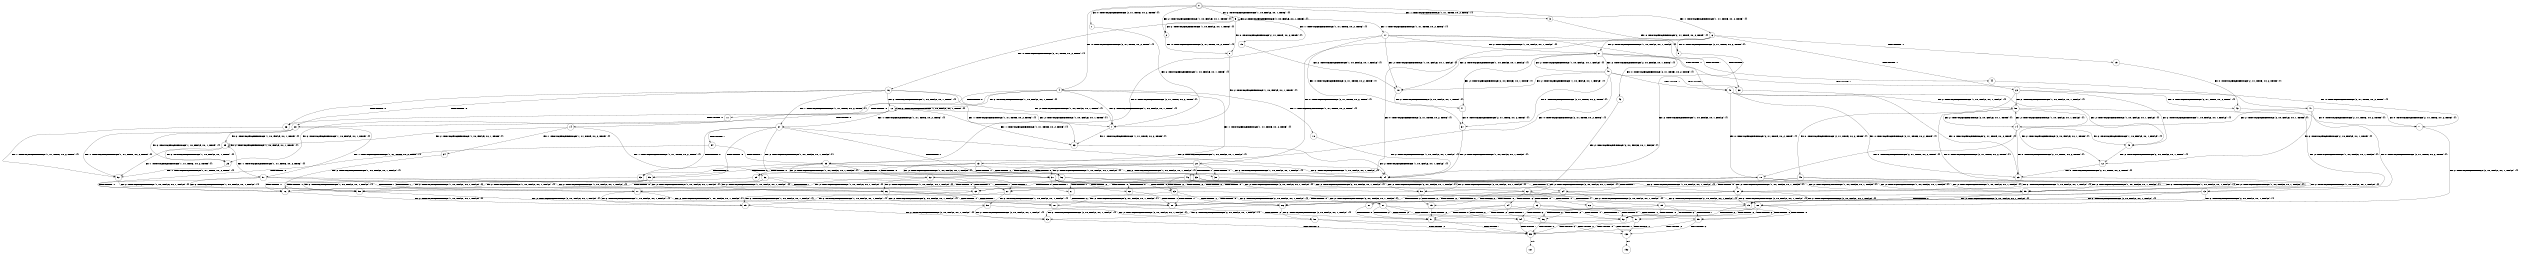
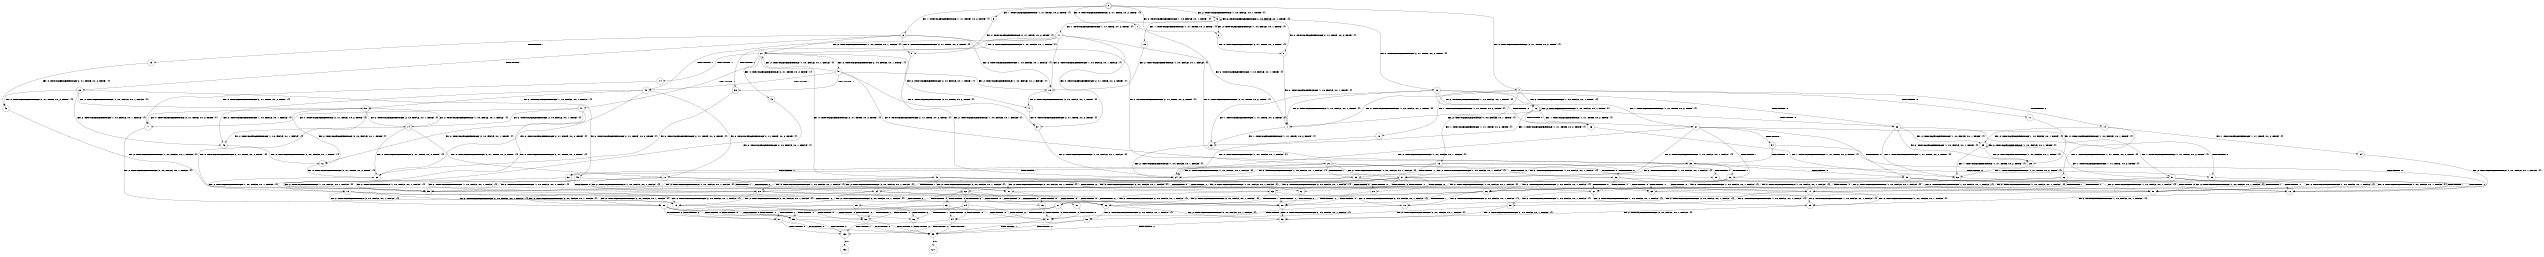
  digraph {
    node [shape=circle]
    0 [peripheries=2]
    1
    2
    3
    4
    5
    6
    7
    8
    9
    10
    11
    12
    13
    14
    15
    16
    17
    18
    19
    20
    21
    22
    23
    24
    25
    26
    27
    28
    29
    30
    31
    32
    33
    34
    35
    36
    37
    38
    39
    40
    41
    42
    43
    44
    45
    46
    47
    48
    49
    50
    51
    52
    53
    54
    55
    56
    57
    58
    59
    60
    61
    62
    63
    64
    65
    66
    67
    68
    69
    70
    71
    72
    73
    74
    75
    76
    77
    78
    79
    80
    81
-   82
    83
    84
    85
    86
    87
    88
    89
    90
    91
    92
    93
    94
    95
    96
    97
    98
    99
    n101 [label=130]
    n102 [label=121]
    n103 [label=152]
    0 -> 1 [label="EX !0 !ATOMIC_EXCH_BRANCH (2, +1, TRUE, +0, 2, TRUE) !{}"]
    0 -> 2 [label="EX !2 !ATOMIC_EXCH_BRANCH (1, +0, FALSE, +0, 1, TRUE) !{}"]
    0 -> 3 [label="EX !1 !ATOMIC_EXCH_BRANCH (1, +1, TRUE, +0, 2, TRUE) !{}"]
    0 -> 4 [label="EX !0 !ATOMIC_EXCH_BRANCH (2, +1, TRUE, +0, 2, TRUE) !{}"]
    0 -> 5 [label="EX !2 !ATOMIC_EXCH_BRANCH (1, +0, FALSE, +0, 1, TRUE) !{}"]
    0 -> 6 [label="EX !1 !ATOMIC_EXCH_BRANCH (1, +1, TRUE, +0, 2, TRUE) !{}"]
    1 -> 7 [label="EX !2 !ATOMIC_EXCH_BRANCH (1, +0, FALSE, +0, 1, TRUE) !{}"]
    2 -> 8 [label="EX !0 !ATOMIC_EXCH_BRANCH (2, +1, TRUE, +0, 2, TRUE) !{}"]
    3 -> 9 [label="EX !0 !ATOMIC_EXCH_BRANCH (2, +1, TRUE, +0, 2, TRUE) !{}"]
    4 -> 7 [label="EX !2 !ATOMIC_EXCH_BRANCH (1, +0, FALSE, +0, 1, TRUE) !{}"]
    4 -> 10 [label="EX !1 !ATOMIC_EXCH_BRANCH (1, +1, TRUE, +0, 2, TRUE) !{}"]
    4 -> 11 [label="TERMINATE !0"]
    4 -> 12 [label="EX !2 !ATOMIC_EXCH_BRANCH (1, +0, FALSE, +0, 1, TRUE) !{}"]
    4 -> 13 [label="EX !1 !ATOMIC_EXCH_BRANCH (1, +1, TRUE, +0, 2, TRUE) !{}"]
    4 -> 14 [label="TERMINATE !0"]
    5 -> 2 [label="EX !2 !ATOMIC_EXCH_BRANCH (1, +0, FALSE, +0, 1, TRUE) !{}"]
    5 -> 5 [label="EX !2 !ATOMIC_EXCH_BRANCH (1, +0, FALSE, +0, 1, TRUE) !{}"]
    5 -> 8 [label="EX !0 !ATOMIC_EXCH_BRANCH (2, +1, TRUE, +0, 2, TRUE) !{}"]
    5 -> 15 [label="EX !1 !ATOMIC_EXCH_BRANCH (1, +1, TRUE, +0, 2, TRUE) !{}"]
    5 -> 16 [label="EX !0 !ATOMIC_EXCH_BRANCH (2, +1, TRUE, +0, 2, TRUE) !{}"]
    5 -> 17 [label="EX !1 !ATOMIC_EXCH_BRANCH (1, +1, TRUE, +0, 2, TRUE) !{}"]
    6 -> 9 [label="EX !0 !ATOMIC_EXCH_BRANCH (2, +1, TRUE, +0, 2, TRUE) !{}"]
    6 -> 18 [label="EX !2 !ATOMIC_EXCH_BRANCH (1, +0, FALSE, +0, 1, FALSE) !{}"]
    6 -> 19 [label="TERMINATE !1"]
    6 -> 20 [label="EX !0 !ATOMIC_EXCH_BRANCH (2, +1, TRUE, +0, 2, TRUE) !{}"]
    6 -> 21 [label="EX !2 !ATOMIC_EXCH_BRANCH (1, +0, FALSE, +0, 1, FALSE) !{}"]
    6 -> 22 [label="TERMINATE !1"]
    7 -> 23 [label="EX !1 !ATOMIC_EXCH_BRANCH (1, +1, TRUE, +0, 2, TRUE) !{}"]
    8 -> 7 [label="EX !2 !ATOMIC_EXCH_BRANCH (1, +0, FALSE, +0, 1, TRUE) !{}"]
    9 -> 24 [label="EX !2 !ATOMIC_EXCH_BRANCH (1, +0, FALSE, +0, 1, FALSE) !{}"]
    10 -> 24 [label="EX !2 !ATOMIC_EXCH_BRANCH (1, +0, FALSE, +0, 1, FALSE) !{}"]
    11 -> 25 [label="EX !2 !ATOMIC_EXCH_BRANCH (1, +0, FALSE, +0, 1, TRUE) !{}"]
    12 -> 7 [label="EX !2 !ATOMIC_EXCH_BRANCH (1, +0, FALSE, +0, 1, TRUE) !{}"]
    12 -> 12 [label="EX !2 !ATOMIC_EXCH_BRANCH (1, +0, FALSE, +0, 1, TRUE) !{}"]
    12 -> 23 [label="EX !1 !ATOMIC_EXCH_BRANCH (1, +1, TRUE, +0, 2, TRUE) !{}"]
    12 -> 26 [label="TERMINATE !0"]
    12 -> 27 [label="EX !1 !ATOMIC_EXCH_BRANCH (1, +1, TRUE, +0, 2, TRUE) !{}"]
    12 -> 28 [label="TERMINATE !0"]
    13 -> 24 [label="EX !2 !ATOMIC_EXCH_BRANCH (1, +0, FALSE, +0, 1, FALSE) !{}"]
-   13 -> 29 [label="TERMINATE !0"]
+   13 -> 29 [label="TERMINATE !4"]
    13 -> 30 [label="TERMINATE !1"]
    13 -> 31 [label="EX !2 !ATOMIC_EXCH_BRANCH (1, +0, FALSE, +0, 1, FALSE) !{}"]
    13 -> 32 [label="TERMINATE !0"]
    13 -> 33 [label="TERMINATE !1"]
    14 -> 34 [label="EX !1 !ATOMIC_EXCH_BRANCH (1, +1, TRUE, +0, 2, TRUE) !{}"]
    14 -> 35 [label="EX !2 !ATOMIC_EXCH_BRANCH (1, +0, FALSE, +0, 1, TRUE) !{}"]
    14 -> 36 [label="EX !1 !ATOMIC_EXCH_BRANCH (1, +1, TRUE, +0, 2, TRUE) !{}"]
    15 -> 18 [label="EX !2 !ATOMIC_EXCH_BRANCH (1, +0, FALSE, +0, 1, FALSE) !{}"]
    16 -> 7 [label="EX !2 !ATOMIC_EXCH_BRANCH (1, +0, FALSE, +0, 1, TRUE) !{}"]
    16 -> 12 [label="EX !2 !ATOMIC_EXCH_BRANCH (1, +0, FALSE, +0, 1, TRUE) !{}"]
    16 -> 23 [label="EX !1 !ATOMIC_EXCH_BRANCH (1, +1, TRUE, +0, 2, TRUE) !{}"]
    16 -> 26 [label="TERMINATE !0"]
    16 -> 27 [label="EX !1 !ATOMIC_EXCH_BRANCH (1, +1, TRUE, +0, 2, TRUE) !{}"]
    16 -> 28 [label="TERMINATE !0"]
    17 -> 18 [label="EX !2 !ATOMIC_EXCH_BRANCH (1, +0, FALSE, +0, 1, FALSE) !{}"]
    17 -> 21 [label="EX !2 !ATOMIC_EXCH_BRANCH (1, +0, FALSE, +0, 1, FALSE) !{}"]
    17 -> 37 [label="EX !0 !ATOMIC_EXCH_BRANCH (2, +1, TRUE, +0, 2, TRUE) !{}"]
    17 -> 38 [label="TERMINATE !1"]
    17 -> 39 [label="EX !0 !ATOMIC_EXCH_BRANCH (2, +1, TRUE, +0, 2, TRUE) !{}"]
    17 -> 40 [label="TERMINATE !1"]
    18 -> 41 [label="EX !2 !ATOMIC_EXCH_BRANCH (2, +0, FALSE, +0, 1, TRUE) !{}"]
    19 -> 42 [label="EX !0 !ATOMIC_EXCH_BRANCH (2, +1, TRUE, +0, 2, TRUE) !{}"]
    20 -> 24 [label="EX !2 !ATOMIC_EXCH_BRANCH (1, +0, FALSE, +0, 1, FALSE) !{}"]
    20 -> 29 [label="TERMINATE !0"]
    20 -> 30 [label="TERMINATE !1"]
    20 -> 31 [label="EX !2 !ATOMIC_EXCH_BRANCH (1, +0, FALSE, +0, 1, FALSE) !{}"]
    20 -> 32 [label="TERMINATE !0"]
    20 -> 33 [label="TERMINATE !1"]
    21 -> 41 [label="EX !2 !ATOMIC_EXCH_BRANCH (2, +0, FALSE, +0, 1, TRUE) !{}"]
    21 -> 43 [label="EX !0 !ATOMIC_EXCH_BRANCH (2, +1, TRUE, +0, 2, TRUE) !{}"]
    21 -> 44 [label="TERMINATE !1"]
    21 -> 45 [label="EX !2 !ATOMIC_EXCH_BRANCH (2, +0, FALSE, +0, 1, TRUE) !{}"]
    21 -> 46 [label="EX !0 !ATOMIC_EXCH_BRANCH (2, +1, TRUE, +0, 2, TRUE) !{}"]
    21 -> 47 [label="TERMINATE !1"]
    22 -> 42 [label="EX !0 !ATOMIC_EXCH_BRANCH (2, +1, TRUE, +0, 2, TRUE) !{}"]
    22 -> 48 [label="EX !2 !ATOMIC_EXCH_BRANCH (1, +0, FALSE, +0, 1, FALSE) !{}"]
    22 -> 49 [label="EX !0 !ATOMIC_EXCH_BRANCH (2, +1, TRUE, +0, 2, TRUE) !{}"]
    22 -> 50 [label="EX !2 !ATOMIC_EXCH_BRANCH (1, +0, FALSE, +0, 1, FALSE) !{}"]
    23 -> 24 [label="EX !2 !ATOMIC_EXCH_BRANCH (1, +0, FALSE, +0, 1, FALSE) !{}"]
    24 -> 51 [label="EX !2 !ATOMIC_EXCH_BRANCH (2, +0, FALSE, +0, 1, FALSE) !{}"]
    25 -> 52 [label="EX !1 !ATOMIC_EXCH_BRANCH (1, +1, TRUE, +0, 2, TRUE) !{}"]
    26 -> 52 [label="EX !1 !ATOMIC_EXCH_BRANCH (1, +1, TRUE, +0, 2, TRUE) !{}"]
    27 -> 24 [label="EX !2 !ATOMIC_EXCH_BRANCH (1, +0, FALSE, +0, 1, FALSE) !{}"]
    27 -> 31 [label="EX !2 !ATOMIC_EXCH_BRANCH (1, +0, FALSE, +0, 1, FALSE) !{}"]
    27 -> 53 [label="TERMINATE !0"]
    27 -> 54 [label="TERMINATE !1"]
    27 -> 55 [label="TERMINATE !0"]
    27 -> 56 [label="TERMINATE !1"]
    28 -> 25 [label="EX !2 !ATOMIC_EXCH_BRANCH (1, +0, FALSE, +0, 1, TRUE) !{}"]
    28 -> 35 [label="EX !2 !ATOMIC_EXCH_BRANCH (1, +0, FALSE, +0, 1, TRUE) !{}"]
    28 -> 52 [label="EX !1 !ATOMIC_EXCH_BRANCH (1, +1, TRUE, +0, 2, TRUE) !{}"]
    28 -> 57 [label="EX !1 !ATOMIC_EXCH_BRANCH (1, +1, TRUE, +0, 2, TRUE) !{}"]
    29 -> 58 [label="EX !2 !ATOMIC_EXCH_BRANCH (1, +0, FALSE, +0, 1, FALSE) !{}"]
    30 -> 59 [label="EX !2 !ATOMIC_EXCH_BRANCH (1, +0, FALSE, +0, 1, FALSE) !{}"]
    31 -> 51 [label="EX !2 !ATOMIC_EXCH_BRANCH (2, +0, FALSE, +0, 1, FALSE) !{}"]
    31 -> 60 [label="TERMINATE !0"]
    31 -> 61 [label="TERMINATE !1"]
    31 -> 62 [label="EX !2 !ATOMIC_EXCH_BRANCH (2, +0, FALSE, +0, 1, FALSE) !{}"]
    31 -> 63 [label="TERMINATE !0"]
    31 -> 64 [label="TERMINATE !1"]
    32 -> 58 [label="EX !2 !ATOMIC_EXCH_BRANCH (1, +0, FALSE, +0, 1, FALSE) !{}"]
    32 -> 65 [label="TERMINATE !1"]
    32 -> 66 [label="EX !2 !ATOMIC_EXCH_BRANCH (1, +0, FALSE, +0, 1, FALSE) !{}"]
    32 -> 67 [label="TERMINATE !1"]
    33 -> 59 [label="EX !2 !ATOMIC_EXCH_BRANCH (1, +0, FALSE, +0, 1, FALSE) !{}"]
    33 -> 65 [label="TERMINATE !0"]
    33 -> 67 [label="TERMINATE !0"]
    33 -> 68 [label="EX !2 !ATOMIC_EXCH_BRANCH (1, +0, FALSE, +0, 1, FALSE) !{}"]
    34 -> 58 [label="EX !2 !ATOMIC_EXCH_BRANCH (1, +0, FALSE, +0, 1, FALSE) !{}"]
    35 -> 25 [label="EX !2 !ATOMIC_EXCH_BRANCH (1, +0, FALSE, +0, 1, TRUE) !{}"]
    35 -> 35 [label="EX !2 !ATOMIC_EXCH_BRANCH (1, +0, FALSE, +0, 1, TRUE) !{}"]
    35 -> 52 [label="EX !1 !ATOMIC_EXCH_BRANCH (1, +1, TRUE, +0, 2, TRUE) !{}"]
    35 -> 57 [label="EX !1 !ATOMIC_EXCH_BRANCH (1, +1, TRUE, +0, 2, TRUE) !{}"]
    36 -> 58 [label="EX !2 !ATOMIC_EXCH_BRANCH (1, +0, FALSE, +0, 1, FALSE) !{}"]
    36 -> 65 [label="TERMINATE !1"]
    36 -> 66 [label="EX !2 !ATOMIC_EXCH_BRANCH (1, +0, FALSE, +0, 1, FALSE) !{}"]
    36 -> 67 [label="TERMINATE !1"]
    37 -> 24 [label="EX !2 !ATOMIC_EXCH_BRANCH (1, +0, FALSE, +0, 1, FALSE) !{}"]
    38 -> 69 [label="EX !0 !ATOMIC_EXCH_BRANCH (2, +1, TRUE, +0, 2, TRUE) !{}"]
    39 -> 24 [label="EX !2 !ATOMIC_EXCH_BRANCH (1, +0, FALSE, +0, 1, FALSE) !{}"]
    39 -> 31 [label="EX !2 !ATOMIC_EXCH_BRANCH (1, +0, FALSE, +0, 1, FALSE) !{}"]
    39 -> 53 [label="TERMINATE !0"]
    39 -> 55 [label="TERMINATE !0"]
    39 -> 56 [label="TERMINATE !1"]
    40 -> 48 [label="EX !2 !ATOMIC_EXCH_BRANCH (1, +0, FALSE, +0, 1, FALSE) !{}"]
    40 -> 50 [label="EX !2 !ATOMIC_EXCH_BRANCH (1, +0, FALSE, +0, 1, FALSE) !{}"]
    40 -> 69 [label="EX !0 !ATOMIC_EXCH_BRANCH (2, +1, TRUE, +0, 2, TRUE) !{}"]
    40 -> 70 [label="EX !0 !ATOMIC_EXCH_BRANCH (2, +1, TRUE, +0, 2, TRUE) !{}"]
    41 -> 37 [label="EX !0 !ATOMIC_EXCH_BRANCH (2, +1, TRUE, +0, 2, TRUE) !{}"]
    42 -> 59 [label="EX !2 !ATOMIC_EXCH_BRANCH (1, +0, FALSE, +0, 1, FALSE) !{}"]
    43 -> 51 [label="EX !2 !ATOMIC_EXCH_BRANCH (2, +0, FALSE, +0, 1, FALSE) !{}"]
    44 -> 71 [label="EX !0 !ATOMIC_EXCH_BRANCH (2, +1, TRUE, +0, 2, TRUE) !{}"]
    45 -> 18 [label="EX !2 !ATOMIC_EXCH_BRANCH (1, +0, FALSE, +0, 1, FALSE) !{}"]
    45 -> 21 [label="EX !2 !ATOMIC_EXCH_BRANCH (1, +0, FALSE, +0, 1, FALSE) !{}"]
    45 -> 37 [label="EX !0 !ATOMIC_EXCH_BRANCH (2, +1, TRUE, +0, 2, TRUE) !{}"]
    45 -> 38 [label="TERMINATE !1"]
    45 -> 39 [label="EX !0 !ATOMIC_EXCH_BRANCH (2, +1, TRUE, +0, 2, TRUE) !{}"]
    45 -> 40 [label="TERMINATE !1"]
    46 -> 51 [label="EX !2 !ATOMIC_EXCH_BRANCH (2, +0, FALSE, +0, 1, FALSE) !{}"]
    46 -> 60 [label="TERMINATE !0"]
    46 -> 61 [label="TERMINATE !1"]
    46 -> 62 [label="EX !2 !ATOMIC_EXCH_BRANCH (2, +0, FALSE, +0, 1, FALSE) !{}"]
    46 -> 63 [label="TERMINATE !0"]
    46 -> 64 [label="TERMINATE !1"]
    47 -> 71 [label="EX !0 !ATOMIC_EXCH_BRANCH (2, +1, TRUE, +0, 2, TRUE) !{}"]
    47 -> 72 [label="EX !2 !ATOMIC_EXCH_BRANCH (2, +0, FALSE, +0, 1, TRUE) !{}"]
    47 -> 73 [label="EX !0 !ATOMIC_EXCH_BRANCH (2, +1, TRUE, +0, 2, TRUE) !{}"]
    47 -> 74 [label="EX !2 !ATOMIC_EXCH_BRANCH (2, +0, FALSE, +0, 1, TRUE) !{}"]
    48 -> 72 [label="EX !2 !ATOMIC_EXCH_BRANCH (2, +0, FALSE, +0, 1, TRUE) !{}"]
    49 -> 59 [label="EX !2 !ATOMIC_EXCH_BRANCH (1, +0, FALSE, +0, 1, FALSE) !{}"]
    49 -> 65 [label="TERMINATE !0"]
    49 -> 67 [label="TERMINATE !0"]
    49 -> 68 [label="EX !2 !ATOMIC_EXCH_BRANCH (1, +0, FALSE, +0, 1, FALSE) !{}"]
    50 -> 71 [label="EX !0 !ATOMIC_EXCH_BRANCH (2, +1, TRUE, +0, 2, TRUE) !{}"]
    50 -> 72 [label="EX !2 !ATOMIC_EXCH_BRANCH (2, +0, FALSE, +0, 1, TRUE) !{}"]
    50 -> 73 [label="EX !0 !ATOMIC_EXCH_BRANCH (2, +1, TRUE, +0, 2, TRUE) !{}"]
    50 -> 74 [label="EX !2 !ATOMIC_EXCH_BRANCH (2, +0, FALSE, +0, 1, TRUE) !{}"]
    51 -> 75 [label="TERMINATE !0"]
    52 -> 58 [label="EX !2 !ATOMIC_EXCH_BRANCH (1, +0, FALSE, +0, 1, FALSE) !{}"]
    53 -> 76 [label="TERMINATE !1"]
    54 -> 39 [label="TERMINATE !1"]
    54 -> 76 [label="TERMINATE !0"]
    55 -> 58 [label="EX !2 !ATOMIC_EXCH_BRANCH (1, +0, FALSE, +0, 1, FALSE) !{}"]
    55 -> 66 [label="EX !2 !ATOMIC_EXCH_BRANCH (1, +0, FALSE, +0, 1, FALSE) !{}"]
    55 -> 76 [label="TERMINATE !1"]
    55 -> 77 [label="TERMINATE !1"]
    56 -> 59 [label="EX !2 !ATOMIC_EXCH_BRANCH (1, +0, FALSE, +0, 1, FALSE) !{}"]
    56 -> 68 [label="EX !2 !ATOMIC_EXCH_BRANCH (1, +0, FALSE, +0, 1, FALSE) !{}"]
    56 -> 76 [label="TERMINATE !0"]
    56 -> 77 [label="TERMINATE !0"]
    57 -> 58 [label="EX !2 !ATOMIC_EXCH_BRANCH (1, +0, FALSE, +0, 1, FALSE) !{}"]
    57 -> 66 [label="EX !2 !ATOMIC_EXCH_BRANCH (1, +0, FALSE, +0, 1, FALSE) !{}"]
    57 -> 76 [label="TERMINATE !1"]
    57 -> 77 [label="TERMINATE !1"]
    58 -> 78 [label="EX !2 !ATOMIC_EXCH_BRANCH (2, +0, FALSE, +0, 1, FALSE) !{}"]
    59 -> 79 [label="EX !2 !ATOMIC_EXCH_BRANCH (2, +0, FALSE, +0, 1, FALSE) !{}"]
    60 -> 80 [label="TERMINATE !1"]
    61 -> 80 [label="TERMINATE !0"]
    62 -> 75 [label="TERMINATE !0"]
    62 -> 81 [label="TERMINATE !2"]
-   62 -> 82 [label="TERMINATE !1"]
    62 -> 83 [label="TERMINATE !0"]
    62 -> 84 [label="TERMINATE !2"]
    62 -> 85 [label="TERMINATE !4"]
    63 -> 78 [label="EX !2 !ATOMIC_EXCH_BRANCH (2, +0, FALSE, +0, 1, FALSE) !{}"]
    63 -> 80 [label="TERMINATE !1"]
    63 -> 86 [label="TERMINATE !1"]
    63 -> 87 [label="EX !2 !ATOMIC_EXCH_BRANCH (2, +0, FALSE, +0, 1, FALSE) !{}"]
    64 -> 79 [label="EX !2 !ATOMIC_EXCH_BRANCH (2, +0, FALSE, +0, 1, FALSE) !{}"]
    64 -> 80 [label="TERMINATE !0"]
    64 -> 86 [label="TERMINATE !0"]
    64 -> 88 [label="EX !2 !ATOMIC_EXCH_BRANCH (2, +0, FALSE, +0, 1, FALSE) !{}"]
    65 -> 89 [label="EX !2 !ATOMIC_EXCH_BRANCH (1, +0, FALSE, +0, 1, FALSE) !{}"]
    66 -> 78 [label="EX !2 !ATOMIC_EXCH_BRANCH (2, +0, FALSE, +0, 1, FALSE) !{}"]
    66 -> 80 [label="TERMINATE !1"]
    66 -> 86 [label="TERMINATE !1"]
    66 -> 87 [label="EX !2 !ATOMIC_EXCH_BRANCH (2, +0, FALSE, +0, 1, FALSE) !{}"]
    67 -> 89 [label="EX !2 !ATOMIC_EXCH_BRANCH (1, +0, FALSE, +0, 1, FALSE) !{}"]
    67 -> 90 [label="EX !2 !ATOMIC_EXCH_BRANCH (1, +0, FALSE, +0, 1, FALSE) !{}"]
    68 -> 79 [label="EX !2 !ATOMIC_EXCH_BRANCH (2, +0, FALSE, +0, 1, FALSE) !{}"]
    68 -> 80 [label="TERMINATE !0"]
    68 -> 86 [label="TERMINATE !0"]
    68 -> 88 [label="EX !2 !ATOMIC_EXCH_BRANCH (2, +0, FALSE, +0, 1, FALSE) !{}"]
    69 -> 59 [label="EX !2 !ATOMIC_EXCH_BRANCH (1, +0, FALSE, +0, 1, FALSE) !{}"]
    70 -> 59 [label="EX !2 !ATOMIC_EXCH_BRANCH (1, +0, FALSE, +0, 1, FALSE) !{}"]
    70 -> 68 [label="EX !2 !ATOMIC_EXCH_BRANCH (1, +0, FALSE, +0, 1, FALSE) !{}"]
    70 -> 76 [label="TERMINATE !0"]
    70 -> 77 [label="TERMINATE !0"]
    71 -> 79 [label="EX !2 !ATOMIC_EXCH_BRANCH (2, +0, FALSE, +0, 1, FALSE) !{}"]
    72 -> 69 [label="EX !0 !ATOMIC_EXCH_BRANCH (2, +1, TRUE, +0, 2, TRUE) !{}"]
    73 -> 79 [label="EX !2 !ATOMIC_EXCH_BRANCH (2, +0, FALSE, +0, 1, FALSE) !{}"]
    73 -> 80 [label="TERMINATE !0"]
    73 -> 86 [label="TERMINATE !0"]
    73 -> 88 [label="EX !2 !ATOMIC_EXCH_BRANCH (2, +0, FALSE, +0, 1, FALSE) !{}"]
    74 -> 48 [label="EX !2 !ATOMIC_EXCH_BRANCH (1, +0, FALSE, +0, 1, FALSE) !{}"]
    74 -> 50 [label="EX !2 !ATOMIC_EXCH_BRANCH (1, +0, FALSE, +0, 1, FALSE) !{}"]
    74 -> 69 [label="EX !0 !ATOMIC_EXCH_BRANCH (2, +1, TRUE, +0, 2, TRUE) !{}"]
    74 -> 70 [label="EX !0 !ATOMIC_EXCH_BRANCH (2, +1, TRUE, +0, 2, TRUE) !{}"]
    75 -> 91 [label="TERMINATE !2"]
    76 -> 89 [label="EX !2 !ATOMIC_EXCH_BRANCH (1, +0, FALSE, +0, 1, FALSE) !{}"]
    77 -> 89 [label="EX !2 !ATOMIC_EXCH_BRANCH (1, +0, FALSE, +0, 1, FALSE) !{}"]
    77 -> 90 [label="EX !2 !ATOMIC_EXCH_BRANCH (1, +0, FALSE, +0, 1, FALSE) !{}"]
    78 -> 91 [label="TERMINATE !2"]
    79 -> 92 [label="TERMINATE !0"]
    80 -> 93 [label="EX !2 !ATOMIC_EXCH_BRANCH (2, +0, FALSE, +0, 1, FALSE) !{}"]
    81 -> 91 [label="TERMINATE !0"]
-   82 -> 92 [label="TERMINATE !0"]
    83 -> 91 [label="TERMINATE !2"]
    83 -> 92 [label="TERMINATE !1"]
    83 -> 94 [label="TERMINATE !2"]
    83 -> 95 [label="TERMINATE !1"]
    84 -> 91 [label="TERMINATE !0"]
    84 -> 94 [label="TERMINATE !0"]
    84 -> 96 [label="TERMINATE !1"]
    84 -> 97 [label="TERMINATE !1"]
    85 -> 92 [label="TERMINATE !0"]
    85 -> 95 [label="TERMINATE !0"]
    85 -> 96 [label="TERMINATE !2"]
    85 -> 97 [label="TERMINATE !2"]
    86 -> 93 [label="EX !2 !ATOMIC_EXCH_BRANCH (2, +0, FALSE, +0, 1, FALSE) !{}"]
    86 -> 98 [label="EX !2 !ATOMIC_EXCH_BRANCH (2, +0, FALSE, +0, 1, FALSE) !{}"]
    87 -> 91 [label="TERMINATE !2"]
    87 -> 92 [label="TERMINATE !1"]
    87 -> 94 [label="TERMINATE !2"]
    87 -> 95 [label="TERMINATE !1"]
    88 -> 92 [label="TERMINATE !0"]
    88 -> 95 [label="TERMINATE !0"]
    88 -> 96 [label="TERMINATE !2"]
    88 -> 97 [label="TERMINATE !2"]
    89 -> 93 [label="EX !2 !ATOMIC_EXCH_BRANCH (2, +0, FALSE, +0, 1, FALSE) !{}"]
    90 -> 93 [label="EX !2 !ATOMIC_EXCH_BRANCH (2, +0, FALSE, +0, 1, FALSE) !{}"]
    90 -> 98 [label="EX !2 !ATOMIC_EXCH_BRANCH (2, +0, FALSE, +0, 1, FALSE) !{}"]
    91 -> 99 [label="TERMINATE !1"]
    92 -> 99 [label="TERMINATE !2"]
    93 -> 99 [label="TERMINATE !2"]
    94 -> 99 [label="TERMINATE !1"]
    94 -> n101 [label="TERMINATE !1"]
    95 -> 99 [label="TERMINATE !2"]
    95 -> n101 [label="TERMINATE !2"]
    96 -> 99 [label="TERMINATE !0"]
    97 -> 99 [label="TERMINATE !0"]
    97 -> n101 [label="TERMINATE !0"]
    98 -> 99 [label="TERMINATE !2"]
    98 -> n101 [label="TERMINATE !2"]
    99 -> n102 [label=exit]
    n101 -> n103 [label=exit]
  }
